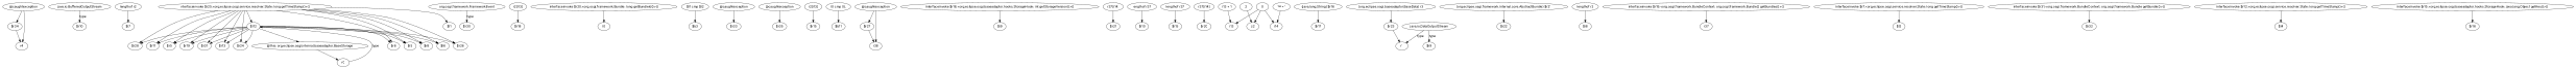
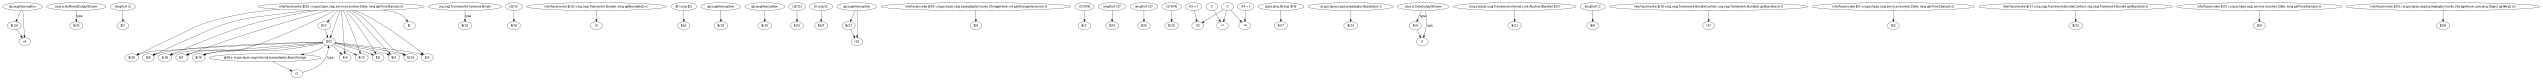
  digraph {
    fontname=Inter
    node [fontname=Inter]
    edge [fontname=Inter]
    n1 [label="$r34"]
    n2 [label=r4]
    n3 [label="java.io.BufferedOutputStream"]
    n4 [label="$r10"]
    n5 [label="lengthof r2"]
    n6 [label="$i7"]
    n7 [label="interfaceinvoke $r25.<org.eclipse.osgi.service.resolver.State: long getTimeStamp()>()"]
    n8 [label="$r11"]
    n9 [label="$l12"]
    n10 [label="$r19"]
    n11 [label="$r31"]
    n12 [label="$r13"]
    n13 [label="$r28"]
    n14 [label="$r5"]
    n15 [label="$r24"]
    n16 [label="$l6"]
    n17 [label="$l1"]
    n18 [label="$r26"]
    n19 [label="$r6"]
    n20 [label="$i5"]
    n21 [label="$r8"]
    n22 [label="@this: org.eclipse.osgi.internal.baseadaptor.BaseStorage"]
    n23 [label="org.osgi.framework.FrameworkEvent"]
    n24 [label="$r30"]
    n25 [label="r2[i13]"]
    n26 [label="$r18"]
    n27 [label="interfaceinvoke $r20.<org.osgi.framework.Bundle: long getBundleId()>()"]
    n28 [label=l0]
    n29 [label=r0]
    n30 [label="@caughtexception"]
    n31 [label="$l1 cmp $l2"]
    n32 [label="$b3"]
    n33 [label="@caughtexception"]
    n34 [label="$r33"]
    n35 [label="@caughtexception"]
    n36 [label="$r35"]
    n37 [label="r2[i13]"]
    n38 [label="$r15"]
    n39 [label="l0 cmp 0L"]
    n40 [label="$b11"]
    n41 [label="$r27"]
    n42 [label=r38]
    n43 [label="interfaceinvoke $r18.<org.eclipse.osgi.baseadaptor.hooks.StorageHook: int getStorageVersion()>()"]
    n44 [label="$i9"]
    n45 [label="r37[i14]"]
    n46 [label="$r21"]
    n47 [label="lengthof r37"]
    n48 [label="$i10"]
    n49 [label="lengthof r37"]
    n50 [label="$i15"]
    n51 [label="r37[i14]"]
    n52 [label="$r20"]
    n53 [label=0]
    n54 [label=i13]
    n55 [label=i14]
    n56 [label=z2]
    n57 [label="(java.lang.String) $r16"]
    n58 [label="$r17"]
    n59 [label="(org.eclipse.osgi.baseadaptor.BaseData) r3"]
    n60 [label="$r23"]
    n61 [label="$r9"]
    n62 [label=r1]
    n63 [label="(org.eclipse.osgi.framework.internal.core.AbstractBundle) $r21"]
    n64 [label="$r22"]
    n65 [label="lengthof r2"]
    n66 [label="$i8"]
    n67 [label="interfaceinvoke $r19.<org.osgi.framework.BundleContext: org.osgi.framework.Bundle[] getBundles()>()"]
    n68 [label=r37]
    n69 [label="@caughtexception"]
    n70 [label="interfaceinvoke $r7.<org.eclipse.osgi.service.resolver.State: long getTimeStamp()>()"]
    n71 [label="$l2"]
    n72 [label="java.io.DataOutputStream"]
    n73 [label=2]
    n74 [label="i14 + 1"]
    n75 [label="i13 + 1"]
    n76 [label="interfaceinvoke $r31.<org.osgi.framework.BundleContext: org.osgi.framework.Bundle getBundle()>()"]
    n77 [label="$r32"]
    n78 [label="interfaceinvoke $r12.<org.eclipse.osgi.service.resolver.State: long getTimeStamp()>()"]
    n79 [label="$l4"]
    n80 [label="interfaceinvoke $r15.<org.eclipse.osgi.baseadaptor.hooks.StorageHook: java.lang.Object getKey()>()"]
    n81 [label="$r16"]
    n1 -> n2
    n3 -> n4 [label=type]
    n5 -> n6
    n7 -> n8
    n7 -> n9
    n7 -> n10
    n7 -> n11
    n7 -> n12
    n7 -> n13
    n7 -> n14
    n7 -> n15
    n7 -> n16
    n7 -> n17
    n7 -> n18
    n7 -> n19
    n7 -> n20
    n7 -> n21
    n9 -> n8
    n9 -> n10
-   n9 -> n11
+   n11 -> n9
    n9 -> n12
    n9 -> n13
    n9 -> n14
    n9 -> n15
    n9 -> n16
    n9 -> n18
    n9 -> n19
    n9 -> n20
    n9 -> n21
    n9 -> n22
    n22 -> n29
    n23 -> n24 [label=type]
    n25 -> n26
    n27 -> n28
    n29 -> n9 [label=type]
    n30 -> n1
    n30 -> n2
    n31 -> n32
    n33 -> n34
    n35 -> n36
    n37 -> n38
    n39 -> n40
    n41 -> n42
    n43 -> n44
    n45 -> n46
    n47 -> n48
    n49 -> n50
    n51 -> n52
    n53 -> n54
    n53 -> n55
    n53 -> n56
    n57 -> n58
    n59 -> n60
-   n60 -> n62
+   n61 -> n62
    n63 -> n64
    n65 -> n66
    n67 -> n68
    n69 -> n41
    n69 -> n42
    n70 -> n71
    n72 -> n61 [label=type]
    n72 -> n62 [label=type]
    n73 -> n56
    n74 -> n55
    n75 -> n54
    n76 -> n77
    n78 -> n79
    n80 -> n81
  }
